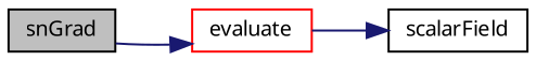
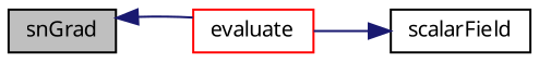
  digraph {
    fontname="Noto Sans"
    rankdir=LR
    node [color=black fontname="Noto Sans" fontsize=10 shape=record]
    edge [color=midnightblue fontname="Noto Sans" fontsize=10 labelfontname=Helvetica labelfontsize=10 style=solid]
    n1 [fillcolor=grey75 fontcolor=black height=0.2 label=snGrad style=filled width=0.4]
    n2 [color=red height=0.2 label=evaluate width=0.4]
    n3 [height=0.2 label=scalarField width=0.4]
-   n1 -> n2
+   n2 -> n1
    n2 -> n3
  }
